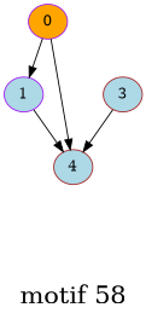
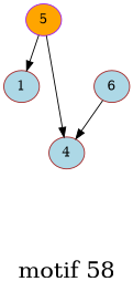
  digraph {
    fontsize=24
    label="\nmotif 58\n"
    splines=false
    node [color=purple fillcolor=lightblue shape=ellipse style=filled]
-   0 [fillcolor=orange height=0.3 width=0.3]
-   1 [height=0.3 width=0.3]
+   0 [fillcolor=orange height=0.3 width=0.3 label=5]
+   1 [color=brown height=0.3 width=0.3]
    n3 [color=brown height=0.3 label=4 width=0.3]
-   3 [color=brown height=0.3 width=0.3]
+   3 [color=brown height=0.3 width=0.3 label=6]
    0 -> 1
    0 -> n3
-   1 -> n3
    3 -> n3
  }
